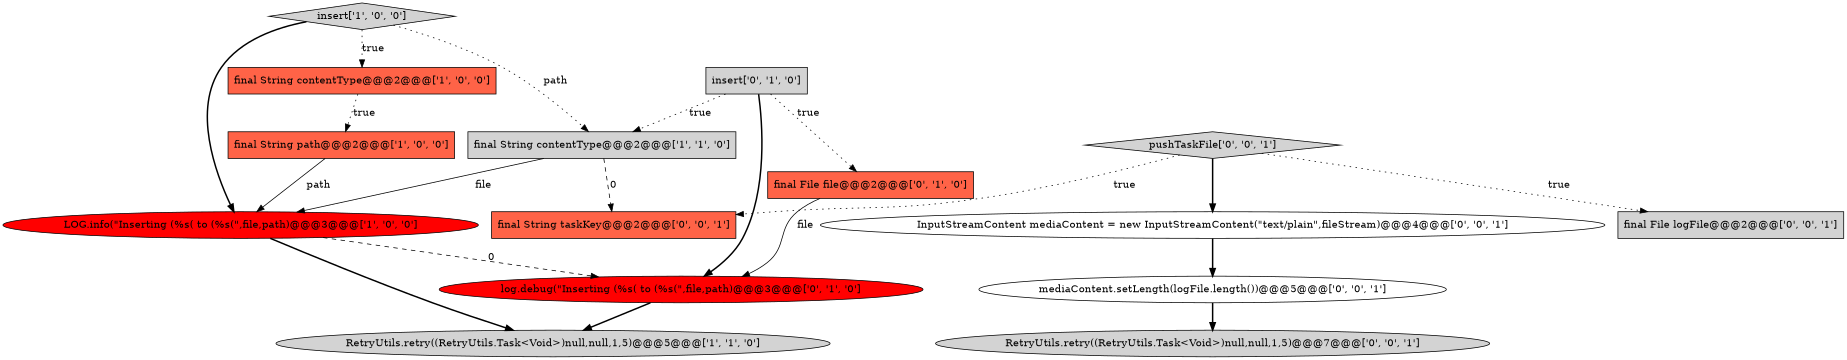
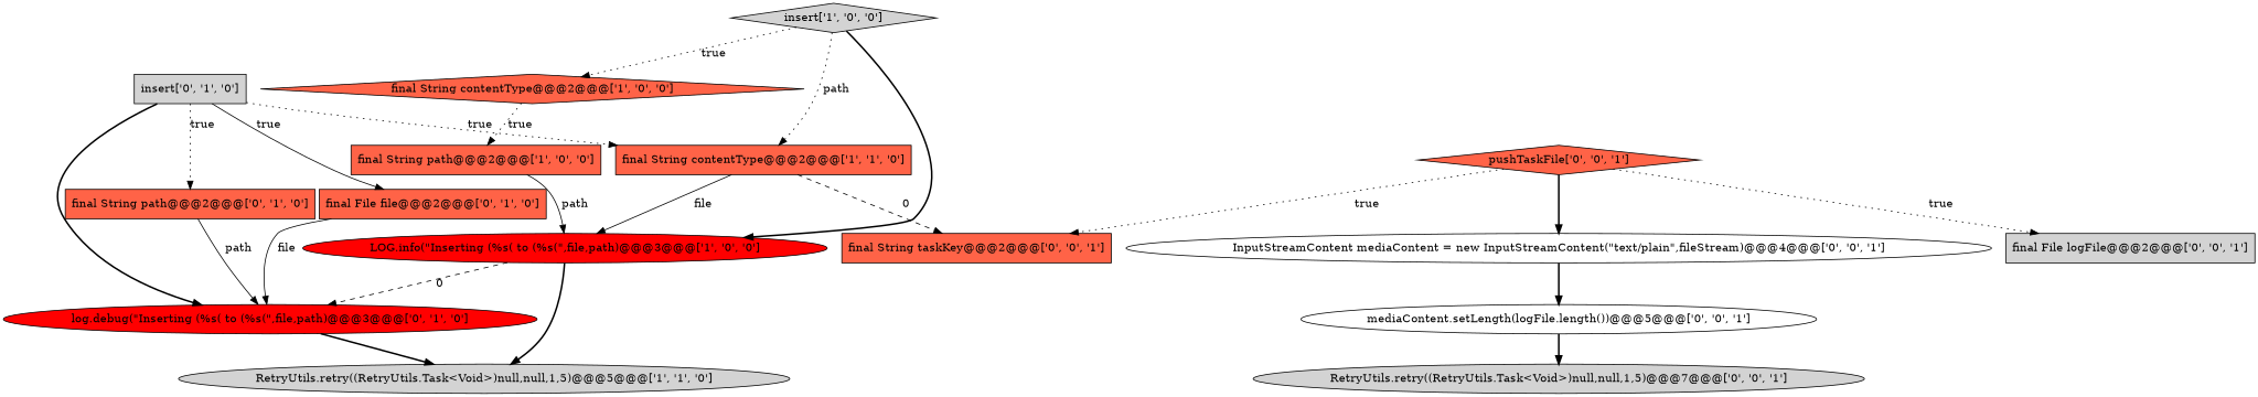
  digraph {
    node [fillcolor=tomato shape=box style=filled]
    edge [style=dotted]
-   n1 [fillcolor=lightgray label="final String contentType@@@2@@@['1', '1', '0']"]
+   n1 [label="final String contentType@@@2@@@['1', '1', '0']"]
    n2 [fillcolor=red label="LOG.info(\"Inserting (%s( to (%s(\",file,path)@@@3@@@['1', '0', '0']" shape=ellipse]
    n3 [label="final String taskKey@@@2@@@['0', '0', '1']"]
    n4 [fillcolor=red label="log.debug(\"Inserting (%s( to (%s(\",file,path)@@@3@@@['0', '1', '0']" shape=ellipse]
    n5 [fillcolor=lightgray label="RetryUtils.retry((RetryUtils.Task<Void>)null,null,1,5)@@@5@@@['1', '1', '0']" shape=ellipse]
    n6 [fillcolor=lightgray label="RetryUtils.retry((RetryUtils.Task<Void>)null,null,1,5)@@@7@@@['0', '0', '1']" shape=ellipse]
-   n7 [label="final String contentType@@@2@@@['1', '0', '0']"]
+   n7 [label="final String contentType@@@2@@@['1', '0', '0']" shape=diamond]
    n8 [label="final String path@@@2@@@['1', '0', '0']"]
    n9 [fillcolor=white label="InputStreamContent mediaContent = new InputStreamContent(\"text/plain\",fileStream)@@@4@@@['0', '0', '1']" shape=ellipse]
    n10 [fillcolor=white label="mediaContent.setLength(logFile.length())@@@5@@@['0', '0', '1']" shape=ellipse]
    n11 [fillcolor=lightgray label="insert['0', '1', '0']"]
+   n12 [label="final String path@@@2@@@['0', '1', '0']"]
    n13 [label="final File file@@@2@@@['0', '1', '0']"]
-   n14 [fillcolor=lightgray label="pushTaskFile['0', '0', '1']" shape=diamond]
+   n14 [label="pushTaskFile['0', '0', '1']" shape=diamond]
    n15 [fillcolor=lightgray label="final File logFile@@@2@@@['0', '0', '1']"]
    n16 [fillcolor=lightgray label="insert['1', '0', '0']" shape=diamond]
    n1 -> n2 [label=file style=solid]
    n1 -> n3 [label=0 style=dashed]
    n2 -> n4 [label=0 style=dashed]
    n2 -> n5 [style=bold]
    n4 -> n5 [style=bold]
    n7 -> n8 [label=true]
    n8 -> n2 [label=path style=solid]
    n9 -> n10 [style=bold]
    n10 -> n6 [style=bold]
    n11 -> n1 [label=true]
    n11 -> n4 [style=bold]
-   n11 -> n13 [label=true]
+   n11 -> n12 [label=true]
+   n11 -> n13 [label=true style=solid]
+   n12 -> n4 [label=path style=solid]
    n13 -> n4 [label=file style=solid]
    n14 -> n3 [label=true]
    n14 -> n9 [style=bold]
    n14 -> n15 [label=true]
    n16 -> n1 [label=path]
    n16 -> n2 [style=bold]
    n16 -> n7 [label=true]
  }
